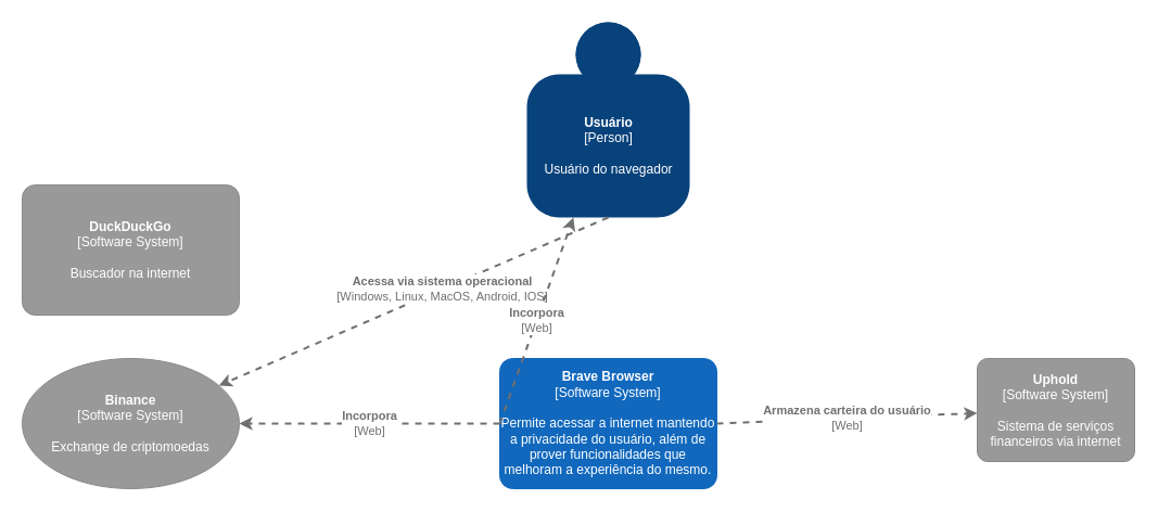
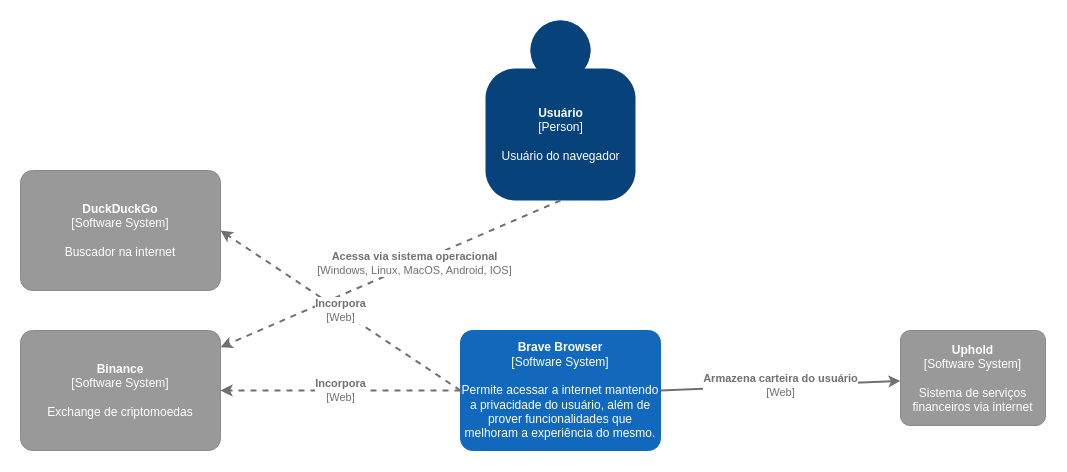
  <mxCell id="0" />
  <mxCell id="1" parent="0" />
  <mxCell id="2" value="&lt;b&gt;Usuário&lt;/b&gt;&lt;div&gt;[Person]&lt;/div&gt;&lt;br&gt;&lt;div&gt;Usuário do navegador&lt;/div&gt;" style="html=1;dashed=0;whitespace=wrap;fillColor=#08427b;strokeColor=none;fontColor=#ffffff;shape=mxgraph.c4.person;align=center;metaEdit=1;points=[[0.5,0,0],[1,0.5,0],[1,0.75,0],[0.75,1,0],[0.5,1,0],[0.25,1,0],[0,0.75,0],[0,0.5,0]];metaData={&quot;c4Type&quot;:{&quot;editable&quot;:false}};" parent="1" vertex="1"><mxGeometry x="485" y="20" width="150" height="180" as="geometry" /></mxCell>
  <mxCell id="3" value="&lt;b&gt;Brave Browser&lt;/b&gt;&lt;div&gt;[Software System]&lt;/div&gt;&lt;br&gt;&lt;div&gt;Permite acessar a internet mantendo a privacidade do usuário, além de prover funcionalidades que melhoram a experiência do mesmo. &lt;/div&gt;" style="rounded=1;whiteSpace=wrap;html=1;labelBackgroundColor=none;fillColor=#1168BD;fontColor=#ffffff;align=center;arcSize=10;strokeColor=#1168BD;metaEdit=1;metaData={&quot;c4Type&quot;:{&quot;editable&quot;:false}};points=[[0.25,0,0],[0.5,0,0],[0.75,0,0],[1,0.25,0],[1,0.5,0],[1,0.75,0],[0.75,1,0],[0.5,1,0],[0.25,1,0],[0,0.75,0],[0,0.5,0],[0,0.25,0]];" parent="1" vertex="1"><mxGeometry x="460" y="330" width="200" height="120" as="geometry" /></mxCell>
  <mxCell id="4" value="&lt;div style=&quot;text-align: left&quot;&gt;&lt;div style=&quot;text-align: center&quot;&gt;&lt;b&gt;Acessa via sistema operacional&lt;/b&gt;&lt;/div&gt;&lt;div style=&quot;text-align: center&quot;&gt;[Windows, Linux, MacOS, Android, IOS]&lt;/div&gt;&lt;/div&gt;" style="edgeStyle=none;rounded=0;html=1;jettySize=auto;orthogonalLoop=1;strokeColor=#707070;strokeWidth=2;fontColor=#707070;jumpStyle=none;dashed=1;metaEdit=1;metaData={&quot;c4Type&quot;:{&quot;editable&quot;:false}};exitX=0.5;exitY=1;exitDx=0;exitDy=0;exitPerimeter=0;" parent="1" source="2" target="5" edge="1"><mxGeometry x="-0.143" width="160" relative="1" as="geometry"><mxPoint x="490" y="250" as="sourcePoint" /><mxPoint x="650" y="250" as="targetPoint" /><mxPoint as="offset" /></mxGeometry></mxCell>
- <mxCell id="5" value="&lt;b&gt;Binance&lt;/b&gt;&lt;div&gt;[Software System]&lt;/div&gt;&lt;br&gt;&lt;div&gt;Exchange de criptomoedas&lt;/div&gt;" style="ellipse;whiteSpace=wrap;html=1;labelBackgroundColor=none;fillColor=#999999;fontColor=#ffffff;align=center;arcSize=10;strokeColor=#8A8A8A;metaEdit=1;metaData={&quot;c4Type&quot;:{&quot;editable&quot;:false}};points=[[0.25,0,0],[0.5,0,0],[0.75,0,0],[1,0.25,0],[1,0.5,0],[1,0.75,0],[0.75,1,0],[0.5,1,0],[0.25,1,0],[0,0.75,0],[0,0.5,0],[0,0.25,0]];" parent="1" vertex="1"><mxGeometry x="20" y="330" width="200" height="120" as="geometry" /></mxCell>
+ <mxCell id="5" value="&lt;b&gt;Binance&lt;/b&gt;&lt;div&gt;[Software System]&lt;/div&gt;&lt;br&gt;&lt;div&gt;Exchange de criptomoedas&lt;/div&gt;" style="rounded=1;whiteSpace=wrap;html=1;labelBackgroundColor=none;fillColor=#999999;fontColor=#ffffff;align=center;arcSize=10;strokeColor=#8A8A8A;metaEdit=1;metaData={&quot;c4Type&quot;:{&quot;editable&quot;:false}};points=[[0.25,0,0],[0.5,0,0],[0.75,0,0],[1,0.25,0],[1,0.5,0],[1,0.75,0],[0.75,1,0],[0.5,1,0],[0.25,1,0],[0,0.75,0],[0,0.5,0],[0,0.25,0]];" parent="1" vertex="1"><mxGeometry x="20" y="330" width="200" height="120" as="geometry" /></mxCell>
  <mxCell id="6" value="&lt;b&gt;Uphold&lt;/b&gt;&lt;div&gt;[Software System]&lt;/div&gt;&lt;br&gt;&lt;div&gt;Sistema de serviços financeiros via internet&lt;/div&gt;" style="rounded=1;whiteSpace=wrap;html=1;labelBackgroundColor=none;fillColor=#999999;fontColor=#ffffff;align=center;arcSize=10;strokeColor=#8A8A8A;metaEdit=1;metaData={&quot;c4Type&quot;:{&quot;editable&quot;:false}};points=[[0.25,0,0],[0.5,0,0],[0.75,0,0],[1,0.25,0],[1,0.5,0],[1,0.75,0],[0.75,1,0],[0.5,1,0],[0.25,1,0],[0,0.75,0],[0,0.5,0],[0,0.25,0]];" parent="1" vertex="1"><mxGeometry x="900" y="330" width="145" height="95" as="geometry" /></mxCell>
- <mxCell id="7" value="&lt;div style=&quot;text-align: left&quot;&gt;&lt;div style=&quot;text-align: center&quot;&gt;&lt;b&gt;Armazena carteira do usuário&lt;/b&gt;&lt;/div&gt;&lt;div style=&quot;text-align: center&quot;&gt;[Web]&lt;/div&gt;&lt;/div&gt;" style="edgeStyle=none;rounded=0;html=1;jettySize=auto;orthogonalLoop=1;strokeColor=#707070;strokeWidth=2;fontColor=#707070;jumpStyle=none;dashed=1;metaEdit=1;metaData={&quot;c4Type&quot;:{&quot;editable&quot;:false}};exitX=1;exitY=0.5;exitDx=0;exitDy=0;exitPerimeter=0;" parent="1" source="3" target="6" edge="1"><mxGeometry width="160" relative="1" as="geometry"><mxPoint x="700" y="430" as="sourcePoint" /><mxPoint x="830" y="450" as="targetPoint" /></mxGeometry></mxCell>
+ <mxCell id="7" value="&lt;div style=&quot;text-align: left&quot;&gt;&lt;div style=&quot;text-align: center&quot;&gt;&lt;b&gt;Armazena carteira do usuário&lt;/b&gt;&lt;/div&gt;&lt;div style=&quot;text-align: center&quot;&gt;[Web]&lt;/div&gt;&lt;/div&gt;" style="edgeStyle=none;rounded=0;html=1;jettySize=auto;orthogonalLoop=1;strokeColor=#707070;strokeWidth=2;fontColor=#707070;jumpStyle=none;dashed=0;metaEdit=1;metaData={&quot;c4Type&quot;:{&quot;editable&quot;:false}};exitX=1;exitY=0.5;exitDx=0;exitDy=0;exitPerimeter=0;" parent="1" source="3" target="6" edge="1"><mxGeometry width="160" relative="1" as="geometry"><mxPoint x="700" y="430" as="sourcePoint" /><mxPoint x="830" y="450" as="targetPoint" /></mxGeometry></mxCell>
  <mxCell id="8" value="&lt;div style=&quot;text-align: left&quot;&gt;&lt;div style=&quot;text-align: center&quot;&gt;&lt;b&gt;Incorpora&lt;/b&gt;&lt;/div&gt;&lt;div style=&quot;text-align: center&quot;&gt;[Web]&lt;/div&gt;&lt;/div&gt;" style="edgeStyle=none;rounded=0;html=1;entryX=1;entryY=0.5;jettySize=auto;orthogonalLoop=1;strokeColor=#707070;strokeWidth=2;fontColor=#707070;jumpStyle=none;dashed=1;metaEdit=1;metaData={&quot;c4Type&quot;:{&quot;editable&quot;:false}};entryDx=0;entryDy=0;entryPerimeter=0;exitX=0;exitY=0.5;exitDx=0;exitDy=0;exitPerimeter=0;" parent="1" source="3" target="5" edge="1"><mxGeometry width="160" relative="1" as="geometry"><mxPoint x="410" y="470" as="sourcePoint" /><mxPoint x="480" y="390" as="targetPoint" /></mxGeometry></mxCell>
  <mxCell id="9" value="&lt;b&gt;DuckDuckGo&lt;/b&gt;&lt;div&gt;[Software System]&lt;/div&gt;&lt;br&gt;&lt;div&gt;Buscador na internet&lt;/div&gt;" style="rounded=1;whiteSpace=wrap;html=1;labelBackgroundColor=none;fillColor=#999999;fontColor=#ffffff;align=center;arcSize=10;strokeColor=#8A8A8A;metaEdit=1;metaData={&quot;c4Type&quot;:{&quot;editable&quot;:false}};points=[[0.25,0,0],[0.5,0,0],[0.75,0,0],[1,0.25,0],[1,0.5,0],[1,0.75,0],[0.75,1,0],[0.5,1,0],[0.25,1,0],[0,0.75,0],[0,0.5,0],[0,0.25,0]];" vertex="1" parent="1"><mxGeometry x="20" y="170" width="200" height="120" as="geometry" /></mxCell>
- <mxCell id="10" value="&lt;div style=&quot;text-align: left&quot;&gt;&lt;div style=&quot;text-align: center&quot;&gt;&lt;b&gt;Incorpora&lt;/b&gt;&lt;/div&gt;&lt;div style=&quot;text-align: center&quot;&gt;[Web]&lt;/div&gt;&lt;/div&gt;" style="edgeStyle=none;rounded=0;html=1;jettySize=auto;orthogonalLoop=1;strokeColor=#707070;strokeWidth=2;fontColor=#707070;jumpStyle=none;dashed=1;metaEdit=1;metaData={&quot;c4Type&quot;:{&quot;editable&quot;:false}};exitX=0;exitY=0.5;exitDx=0;exitDy=0;exitPerimeter=0;" edge="1" parent="1" source="3" target="2"><mxGeometry width="160" relative="1" as="geometry"><mxPoint x="481" y="544" as="sourcePoint" /><mxPoint x="60" y="390" as="targetPoint" /><mxPoint as="offset" /></mxGeometry></mxCell>
+ <mxCell id="10" value="&lt;div style=&quot;text-align: left&quot;&gt;&lt;div style=&quot;text-align: center&quot;&gt;&lt;b&gt;Incorpora&lt;/b&gt;&lt;/div&gt;&lt;div style=&quot;text-align: center&quot;&gt;[Web]&lt;/div&gt;&lt;/div&gt;" style="edgeStyle=none;rounded=0;html=1;jettySize=auto;orthogonalLoop=1;strokeColor=#707070;strokeWidth=2;fontColor=#707070;jumpStyle=none;dashed=1;metaEdit=1;metaData={&quot;c4Type&quot;:{&quot;editable&quot;:false}};exitX=0;exitY=0.5;exitDx=0;exitDy=0;exitPerimeter=0;entryX=1;entryY=0.5;entryDx=0;entryDy=0;entryPerimeter=0;" edge="1" parent="1" source="3" target="9"><mxGeometry width="160" relative="1" as="geometry"><mxPoint x="481" y="544" as="sourcePoint" /><mxPoint x="60" y="390" as="targetPoint" /><mxPoint as="offset" /></mxGeometry></mxCell>
